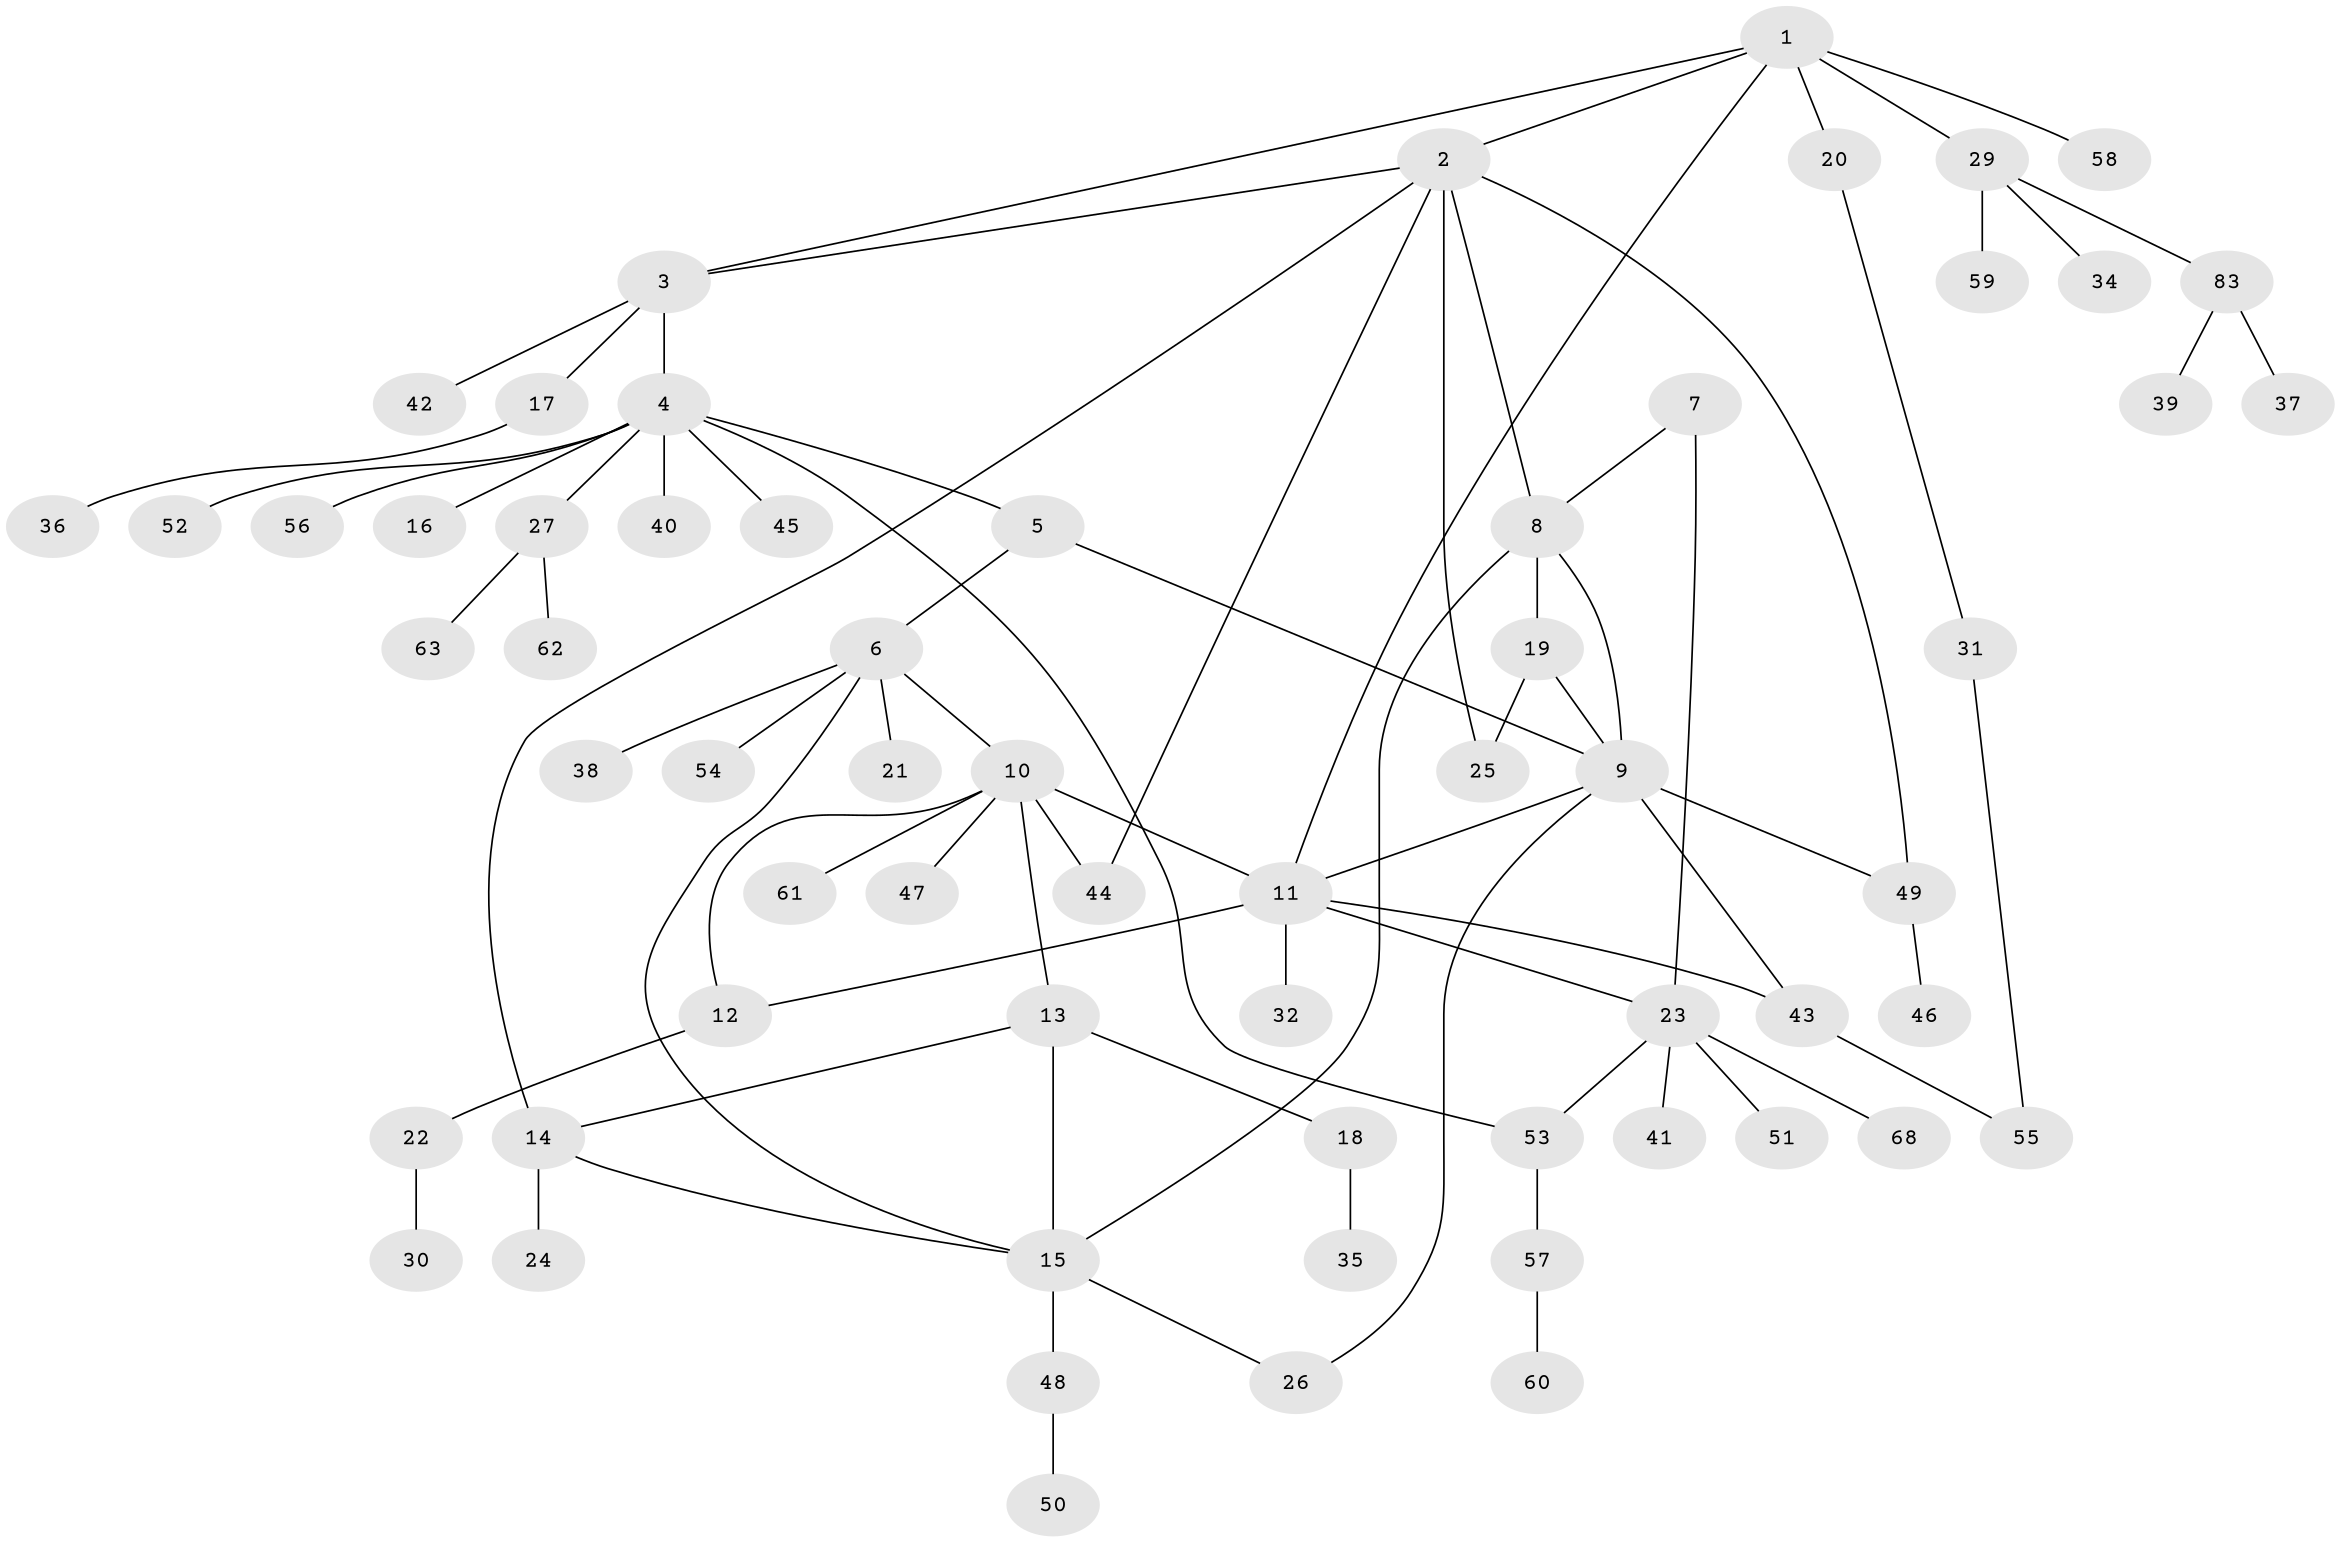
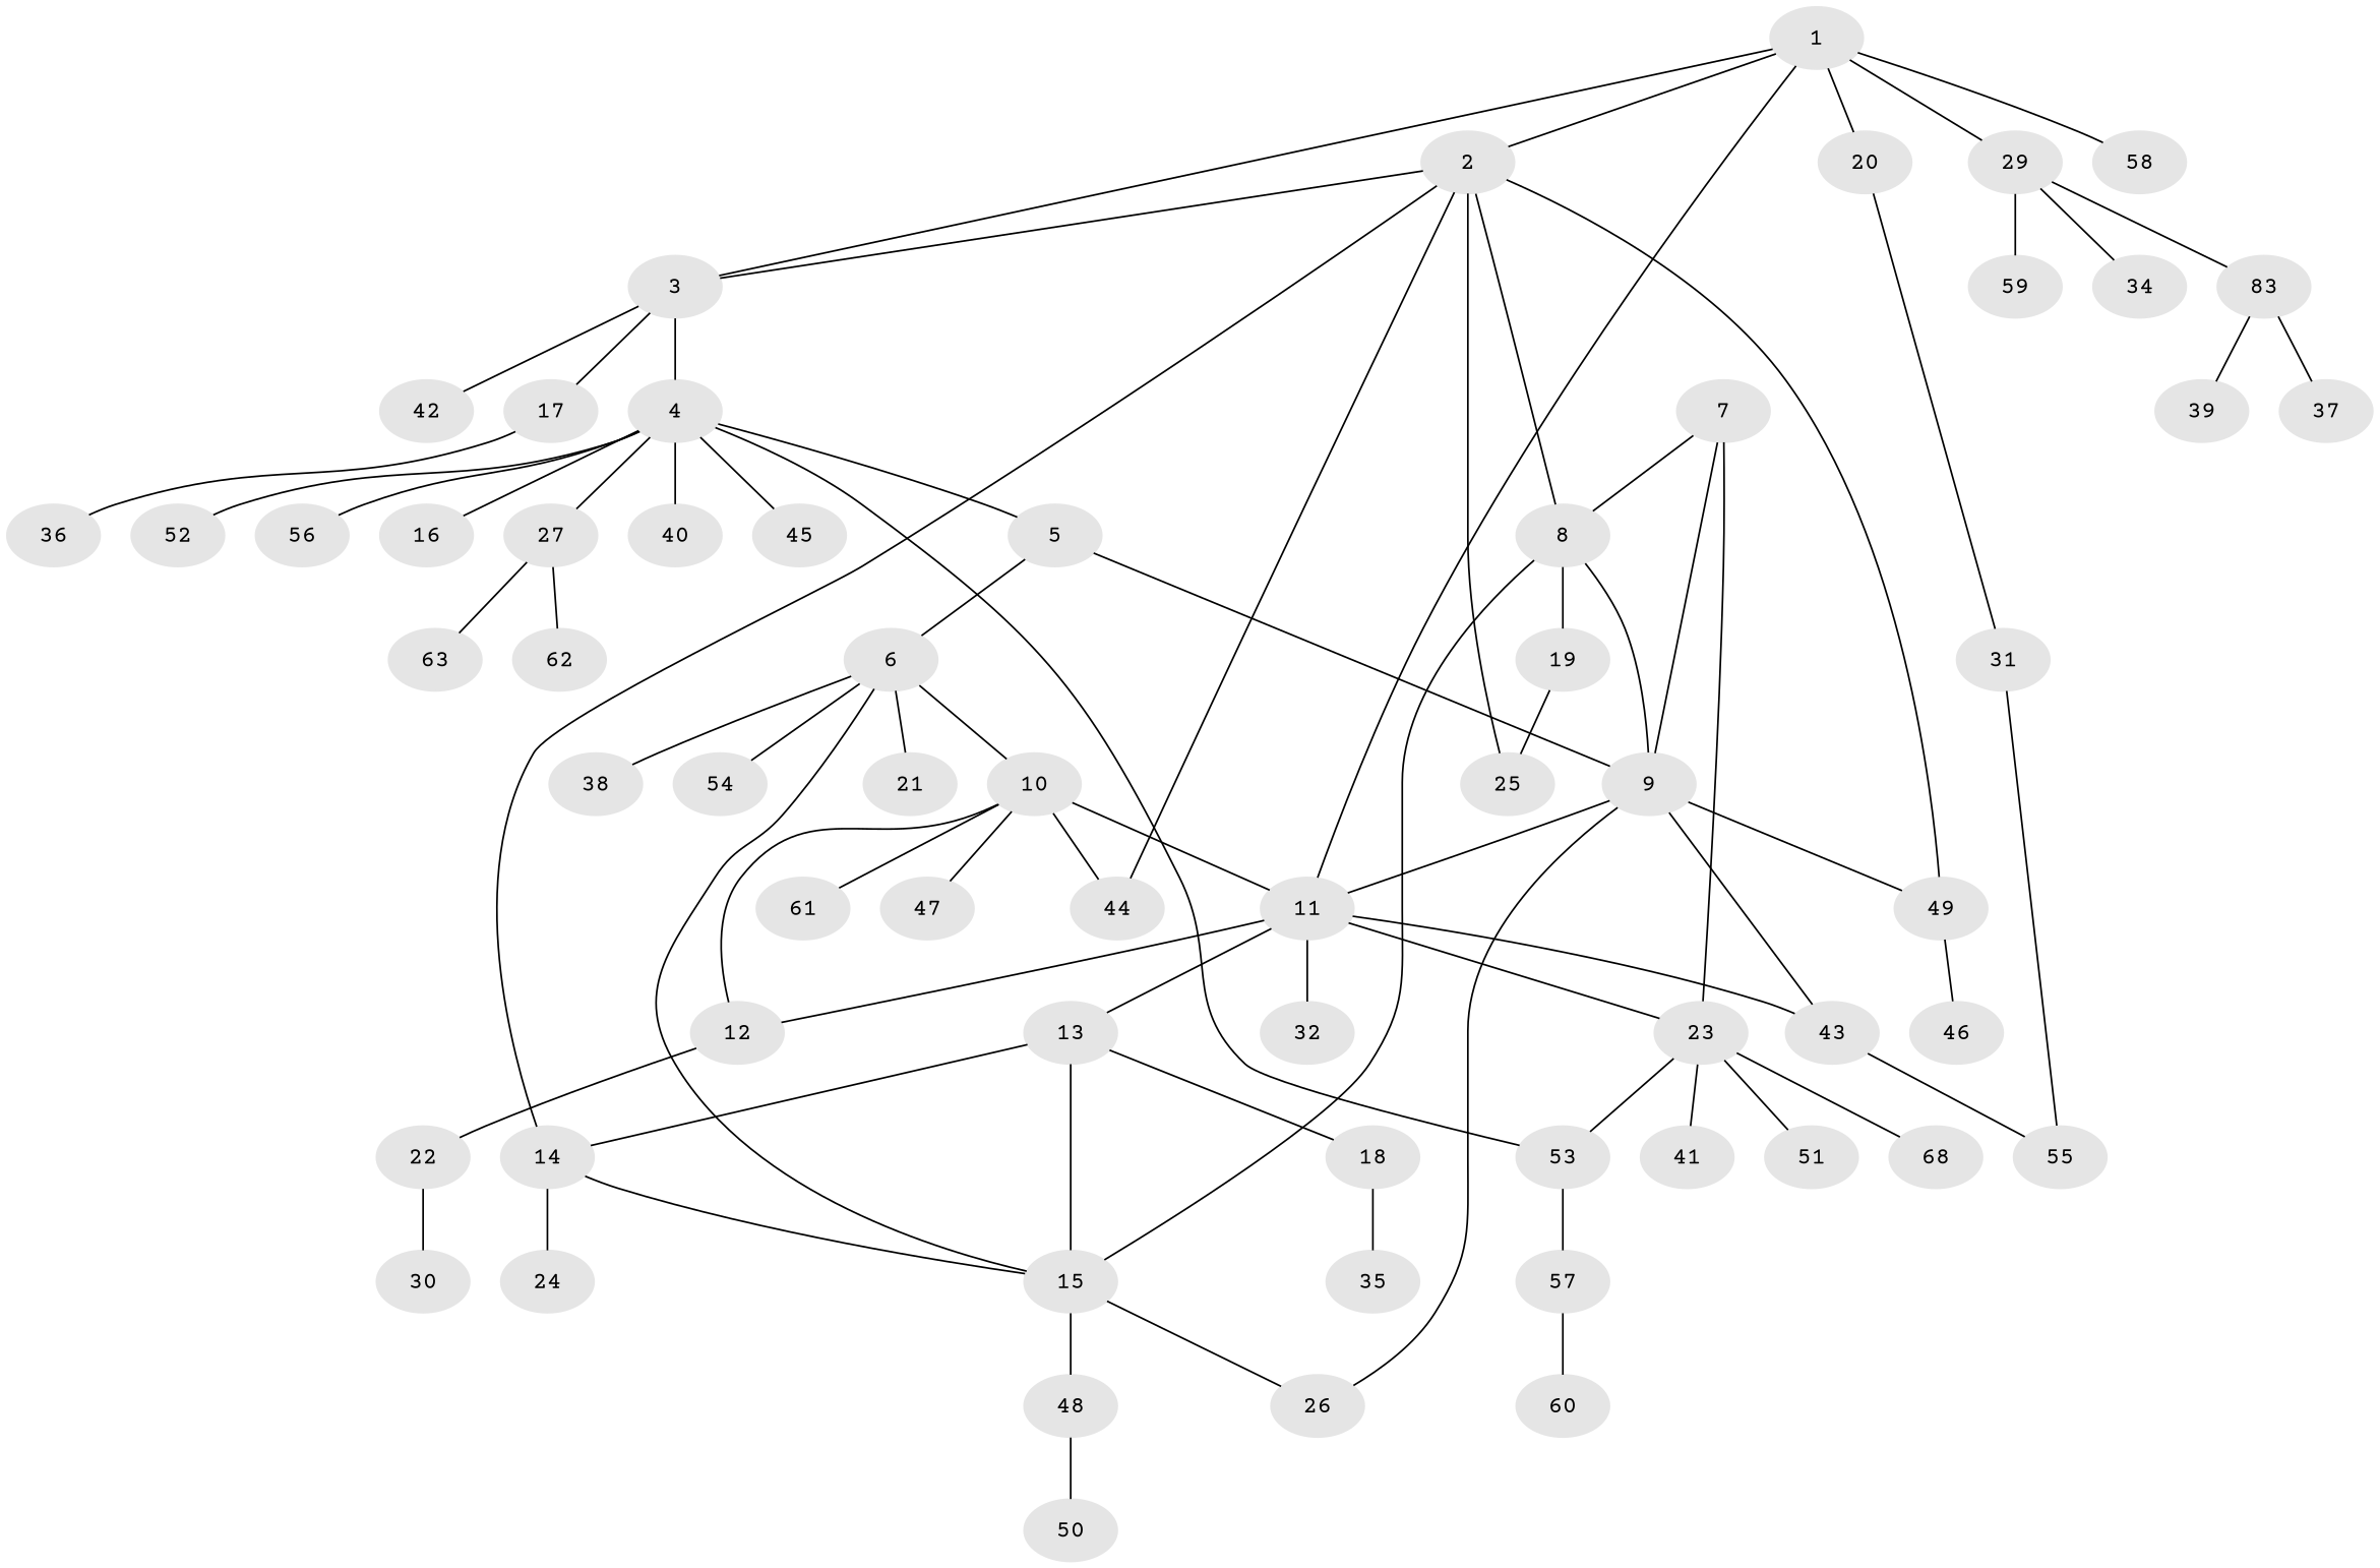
  graph {
    fontname="Courier Prime"
    node [color=gray90 fontname="Courier Prime" style=filled]
    edge [fontname="Courier Prime"]
    1
    2
    3
    11
    20
    29
    58
    8
    14
    25
    44
    49
    4
    17
    42
    23
    43
    12
    13
    32
    31
    n22 [label=83]
    34
    59
    9
    15
    19
    24
    46
    5
    16
    27
    40
    45
    52
    53
    56
    36
    6
    10
    21
    38
    54
    62
    63
    57
    26
    47
    61
    48
    7
    n52 [label=68]
    41
    51
    55
    22
    18
    30
    35
    50
    37
    39
    60
    1 -- 2
    1 -- 3
    1 -- 11
    1 -- 20
    1 -- 29
    1 -- 58
    2 -- 3
    2 -- 8
    2 -- 14
    2 -- 25
    2 -- 44
    2 -- 49
    3 -- 4
    3 -- 17
    3 -- 42
    11 -- 23
    11 -- 43
    11 -- 12
-   10 -- 13
+   11 -- 13
    11 -- 32
    20 -- 31
    29 -- n22
    29 -- 34
    29 -- 59
    8 -- 9
    8 -- 15
    8 -- 19
    14 -- 15
    14 -- 24
    49 -- 46
    4 -- 5
    4 -- 16
    4 -- 27
    4 -- 40
    4 -- 45
    4 -- 52
    4 -- 53
    4 -- 56
    17 -- 36
    23 -- 53
    23 -- n52
    23 -- 41
    23 -- 51
    43 -- 55
    12 -- 22
    13 -- 14
    13 -- 15
    13 -- 18
    31 -- 55
    n22 -- 37
    n22 -- 39
    9 -- 11
    9 -- 49
    9 -- 43
    9 -- 26
    15 -- 26
    15 -- 48
    19 -- 25
    5 -- 9
    5 -- 6
    27 -- 62
    27 -- 63
    53 -- 57
    6 -- 15
    6 -- 10
    6 -- 21
    6 -- 38
    6 -- 54
    10 -- 11
    10 -- 44
    10 -- 12
    10 -- 47
    10 -- 61
    57 -- 60
    48 -- 50
    7 -- 8
    7 -- 23
-   19 -- 9
+   7 -- 9
    22 -- 30
    18 -- 35
  }
